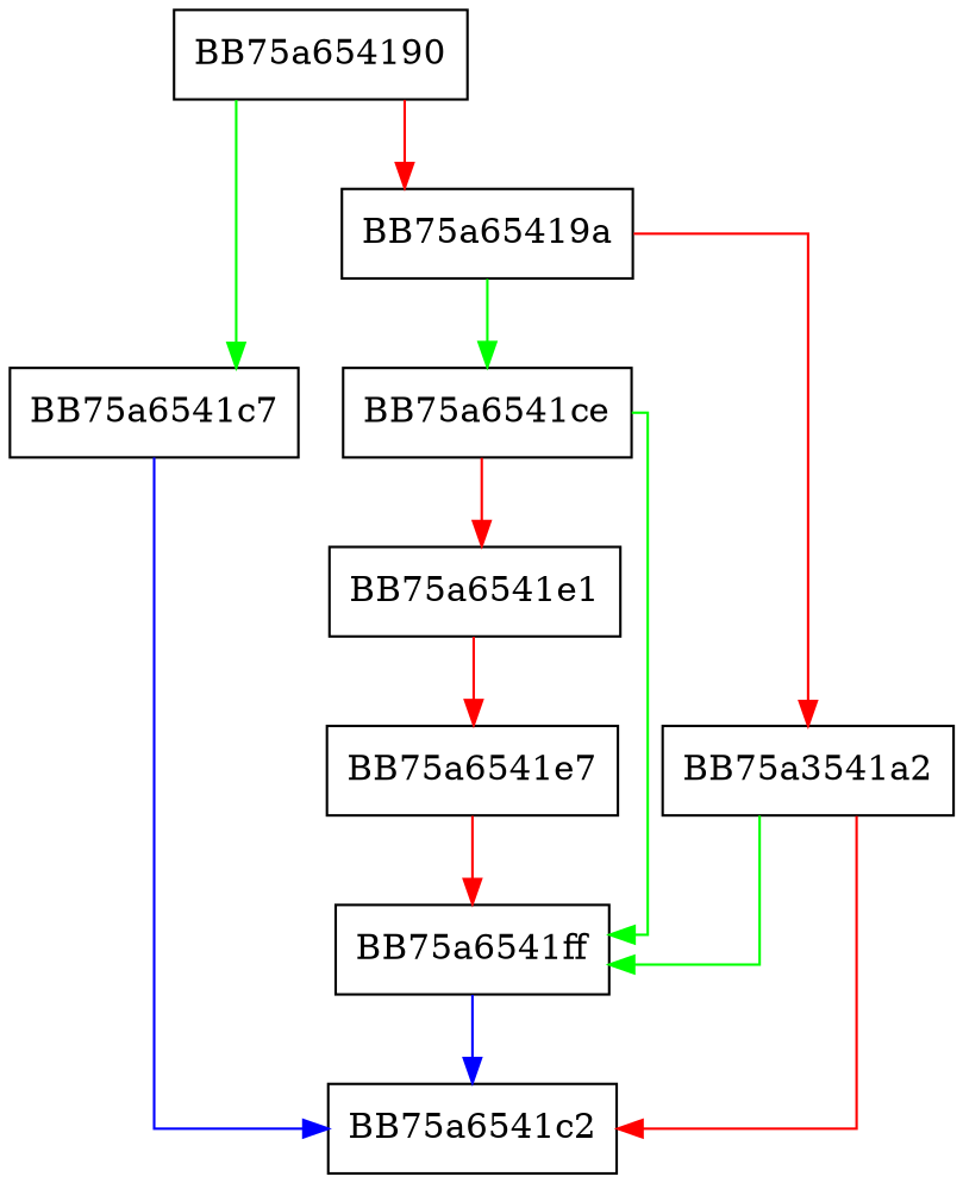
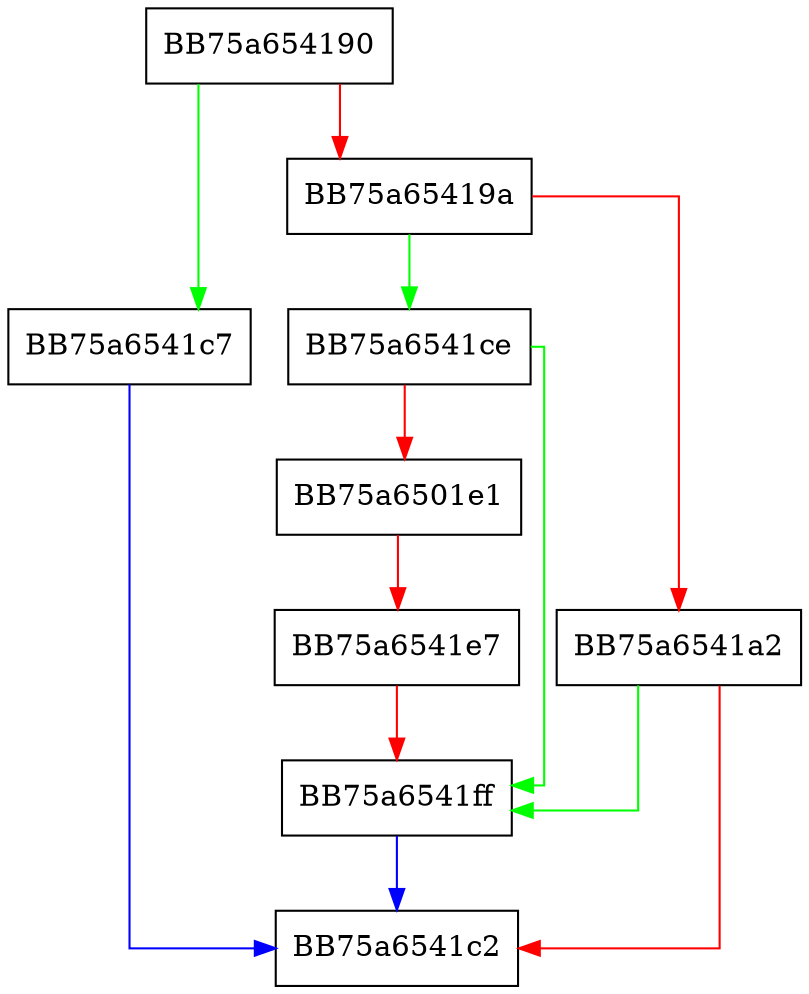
  digraph {
    splines=ortho
    node [shape=box]
    edge [color=red]
    BB75a654190
    BB75a6541c7
    BB75a65419a
    BB75a6541c2
    BB75a6541ce
-   BB75a6541a2 [label=BB75a3541a2]
+   BB75a6541a2
    BB75a6541ff
-   BB75a6541e1
+   BB75a6541e1 [label=BB75a6501e1]
    BB75a6541e7
    BB75a654190 -> BB75a6541c7 [color=green]
    BB75a654190 -> BB75a65419a
    BB75a6541c7 -> BB75a6541c2 [color=blue]
    BB75a65419a -> BB75a6541ce [color=green]
    BB75a65419a -> BB75a6541a2
    BB75a6541ce -> BB75a6541ff [color=green]
    BB75a6541ce -> BB75a6541e1
    BB75a6541a2 -> BB75a6541c2
    BB75a6541a2 -> BB75a6541ff [color=green]
    BB75a6541ff -> BB75a6541c2 [color=blue]
    BB75a6541e1 -> BB75a6541e7
    BB75a6541e7 -> BB75a6541ff
  }
